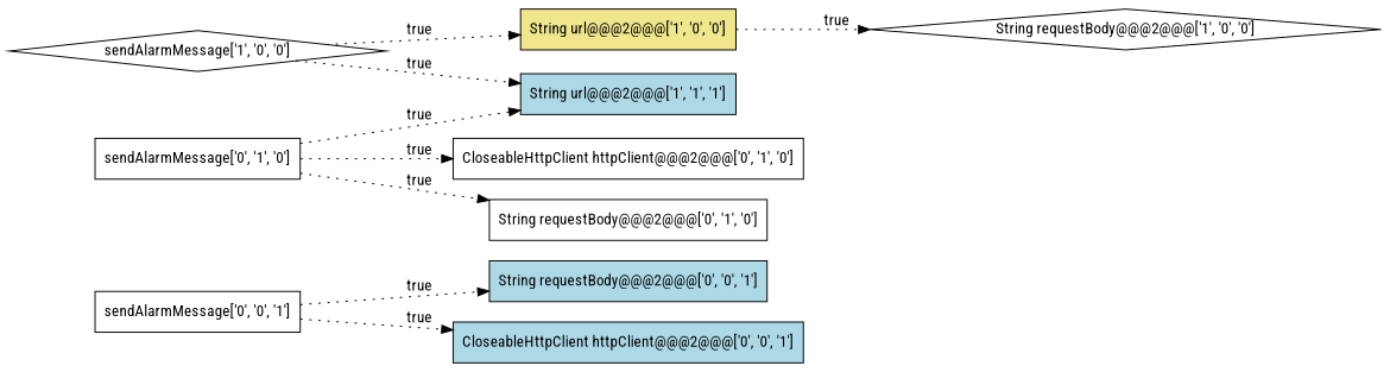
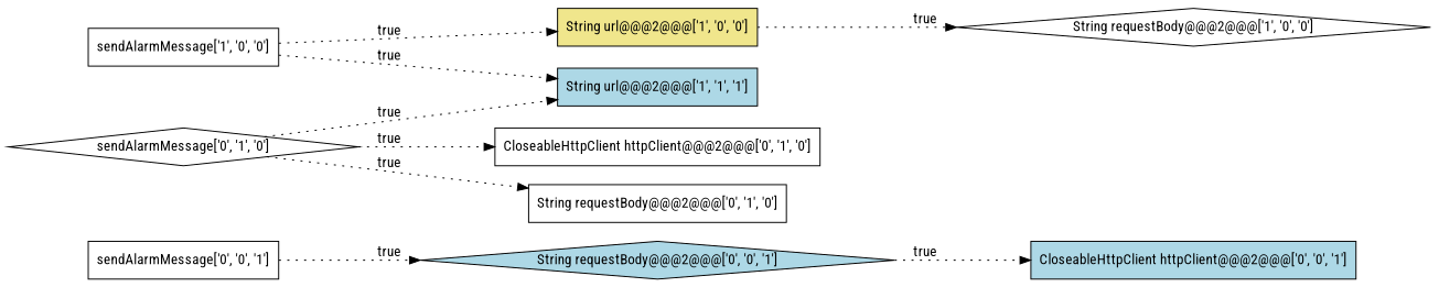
  digraph {
    fontname="Roboto Condensed"
    rankdir=LR
    node [fillcolor=white fontname="Roboto Condensed" shape=box style=filled]
    edge [fontname="Roboto Condensed" style=dotted]
-   n1 [fillcolor=lightblue label="String requestBody@@@2@@@['0', '0', '1']"]
+   n1 [fillcolor=lightblue label="String requestBody@@@2@@@['0', '0', '1']" shape=diamond]
    n2 [label="String requestBody@@@2@@@['1', '0', '0']" shape=diamond]
-   n3 [label="sendAlarmMessage['0', '1', '0']"]
+   n3 [label="sendAlarmMessage['0', '1', '0']" shape=diamond]
    n4 [label="CloseableHttpClient httpClient@@@2@@@['0', '1', '0']"]
    n5 [fillcolor=lightblue label="String url@@@2@@@['1', '1', '1']"]
    n6 [label="String requestBody@@@2@@@['0', '1', '0']"]
-   n7 [label="sendAlarmMessage['1', '0', '0']" shape=diamond]
+   n7 [label="sendAlarmMessage['1', '0', '0']"]
    n8 [fillcolor=khaki label="String url@@@2@@@['1', '0', '0']"]
    n9 [fillcolor=lightblue label="CloseableHttpClient httpClient@@@2@@@['0', '0', '1']"]
    n10 [label="sendAlarmMessage['0', '0', '1']"]
    n3 -> n4 [label=true]
    n3 -> n5 [label=true]
    n3 -> n6 [label=true]
    n7 -> n5 [label=true]
    n7 -> n8 [label=true]
    n8 -> n2 [label=true]
    n10 -> n1 [label=true]
-   n10 -> n9 [label=true]
+   n1 -> n9 [label=true]
  }
